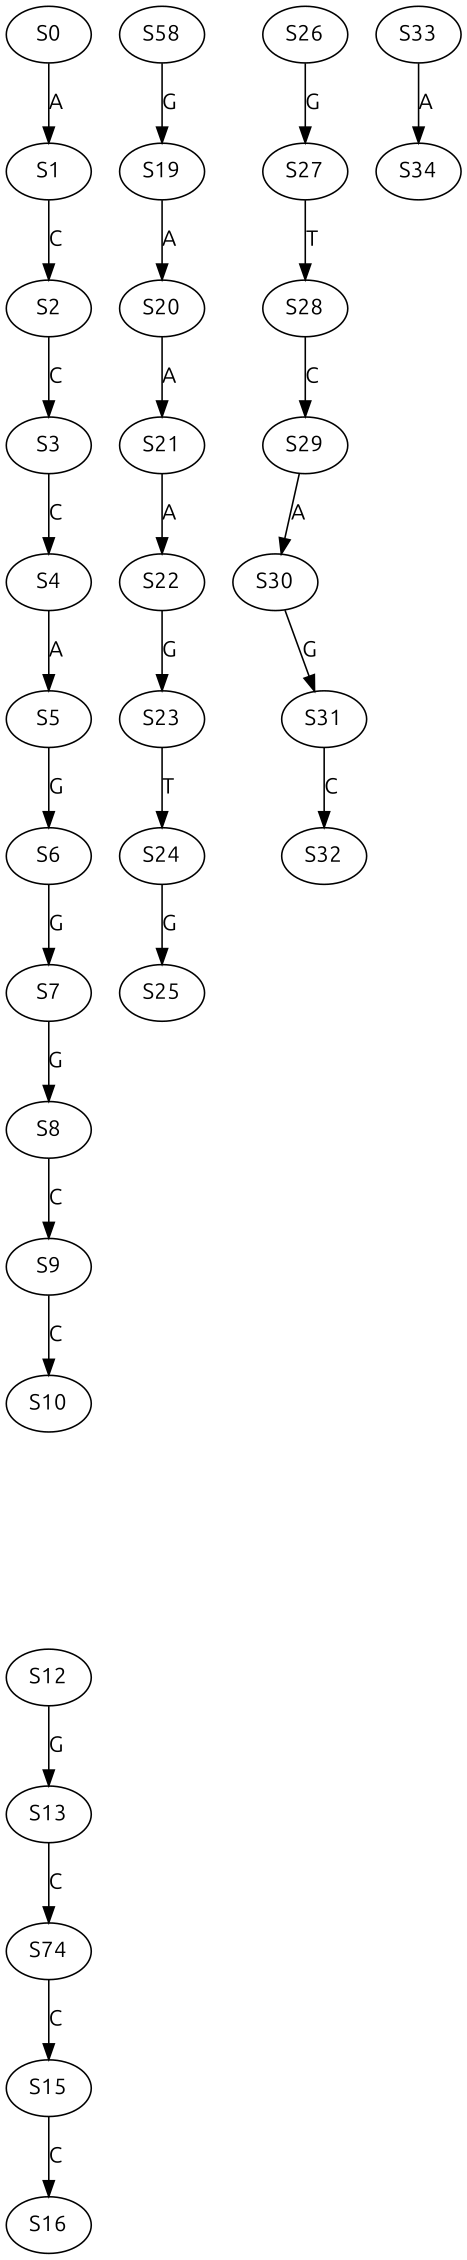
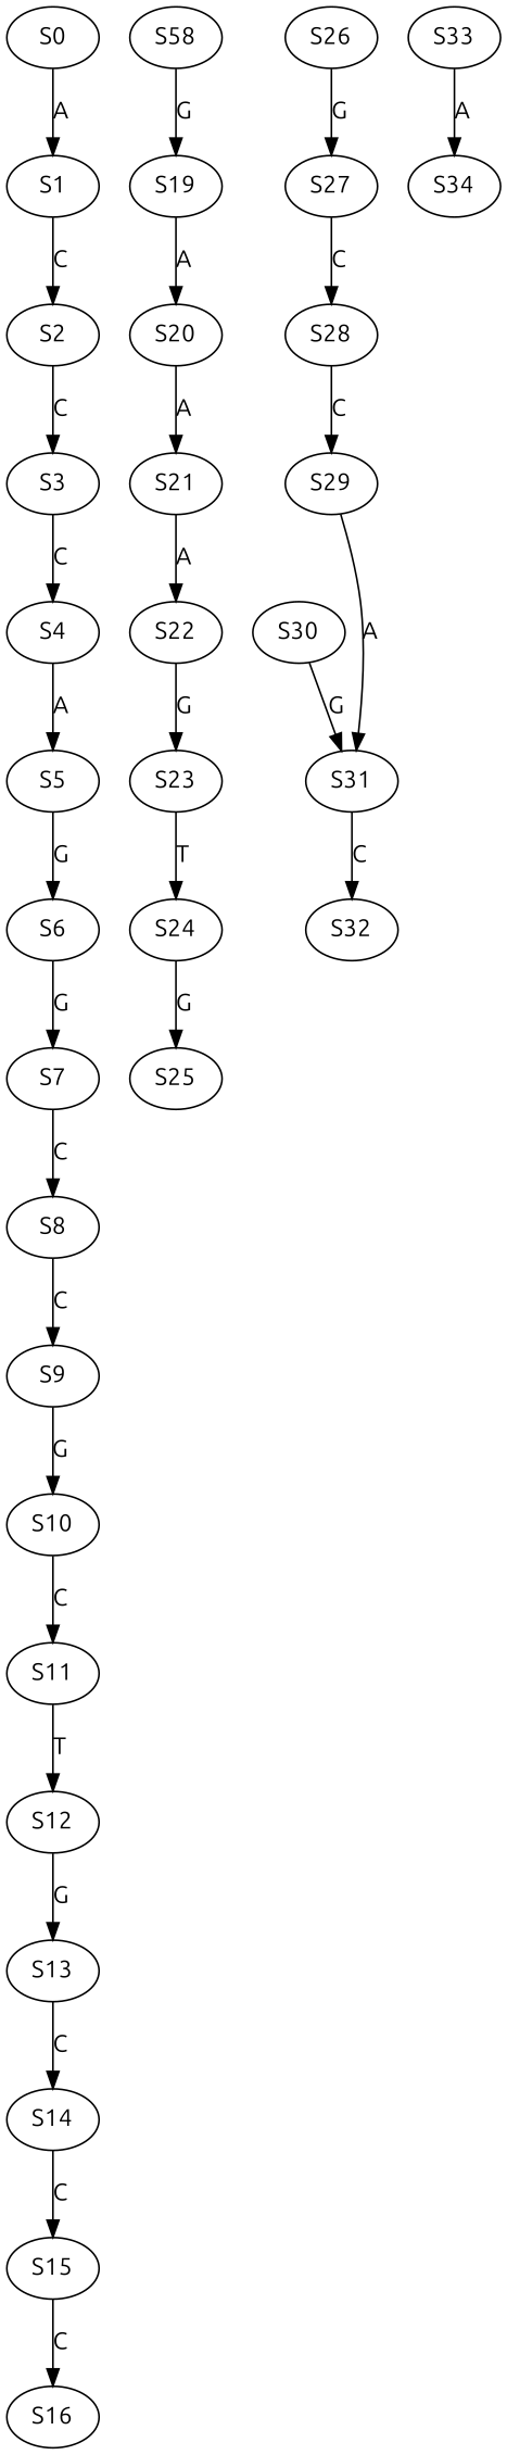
  strict digraph {
    fontname=Ubuntu
    node [fontname=Ubuntu]
    edge [fontname=Ubuntu]
    S0
    S1
    S2
    S3
    S4
    S5
    S6
    S7
    S8
    S9
    S10
+   S11
    S12
    S13
-   S14 [label=S74]
+   S14
    S15
    S16
    n18 [label=S58]
    S19
    S20
    S21
    S22
    S23
    S24
    S25
    S26
    S27
    S28
    S29
    S30
    S31
    S32
    S33
    S34
    S0 -> S1 [label=A]
    S1 -> S2 [label=C]
    S2 -> S3 [label=C]
    S3 -> S4 [label=C]
    S4 -> S5 [label=A]
    S5 -> S6 [label=G]
    S6 -> S7 [label=G]
-   S7 -> S8 [label=G]
+   S7 -> S8 [label=C]
    S8 -> S9 [label=C]
-   S9 -> S10 [label=C]
+   S9 -> S10 [label=G]
+   S10 -> S11 [label=C]
+   S11 -> S12 [label=T]
    S12 -> S13 [label=G]
    S13 -> S14 [label=C]
    S14 -> S15 [label=C]
    S15 -> S16 [label=C]
    n18 -> S19 [label=G]
    S19 -> S20 [label=A]
    S20 -> S21 [label=A]
    S21 -> S22 [label=A]
    S22 -> S23 [label=G]
    S23 -> S24 [label=T]
    S24 -> S25 [label=G]
    S26 -> S27 [label=G]
-   S27 -> S28 [label=T]
+   S27 -> S28 [label=C]
    S28 -> S29 [label=C]
-   S29 -> S30 [label=A]
+   S29 -> S31 [label=A]
    S30 -> S31 [label=G]
    S31 -> S32 [label=C]
    S33 -> S34 [label=A]
  }
